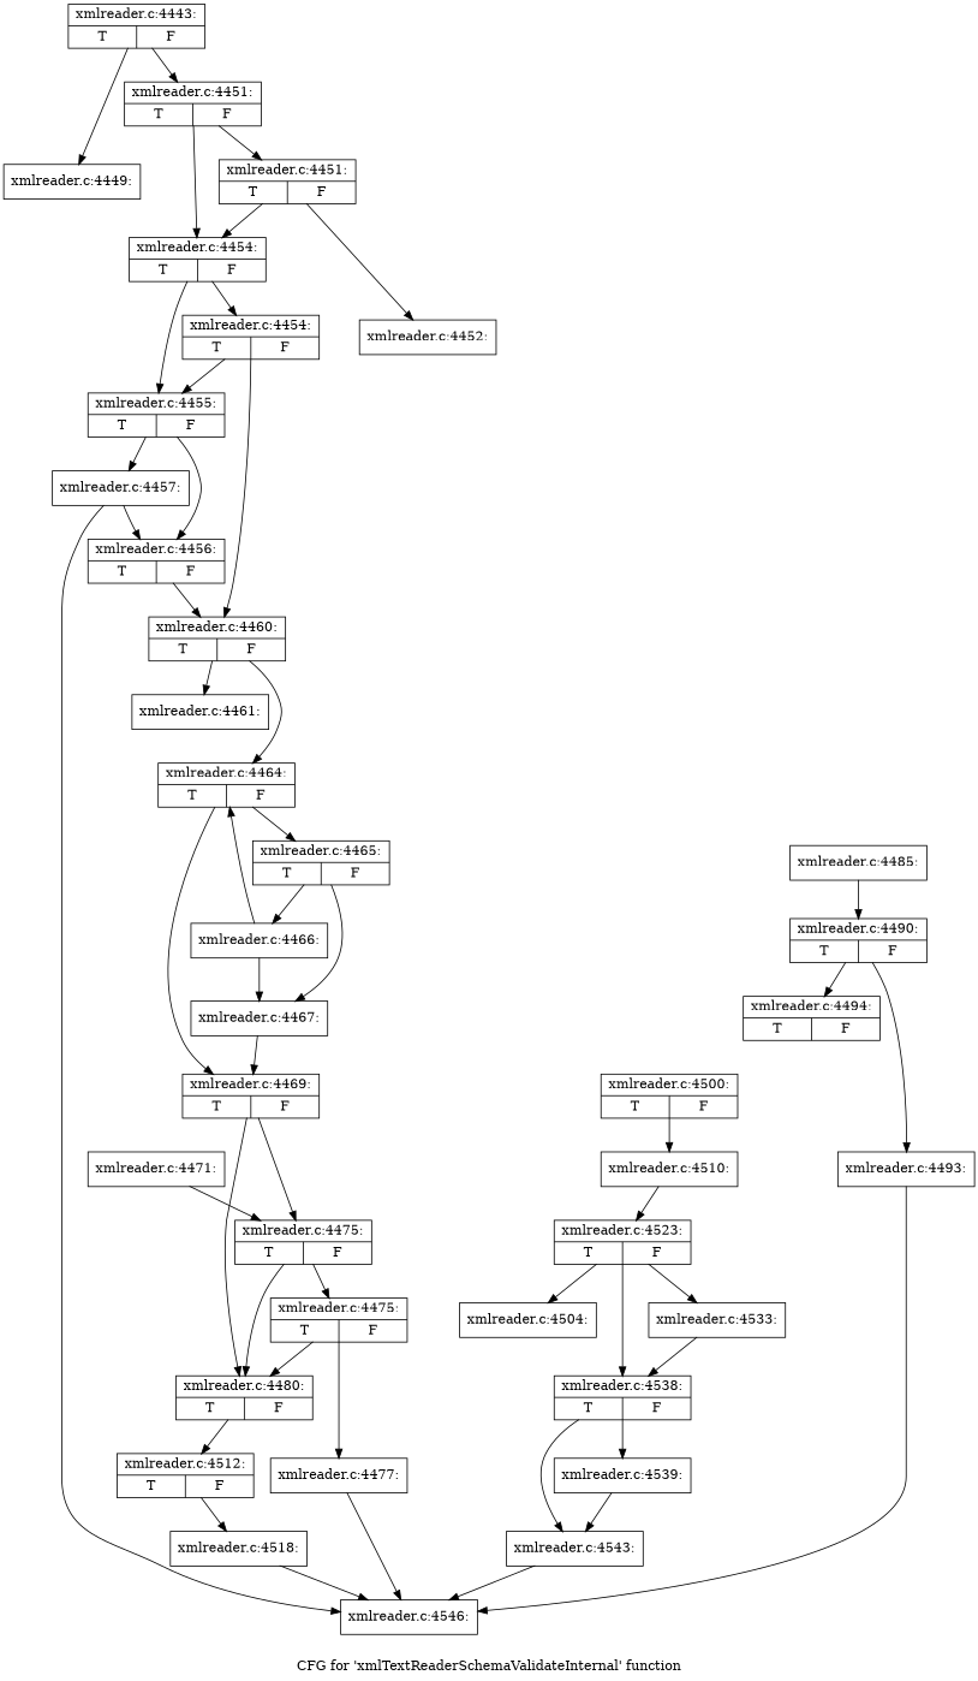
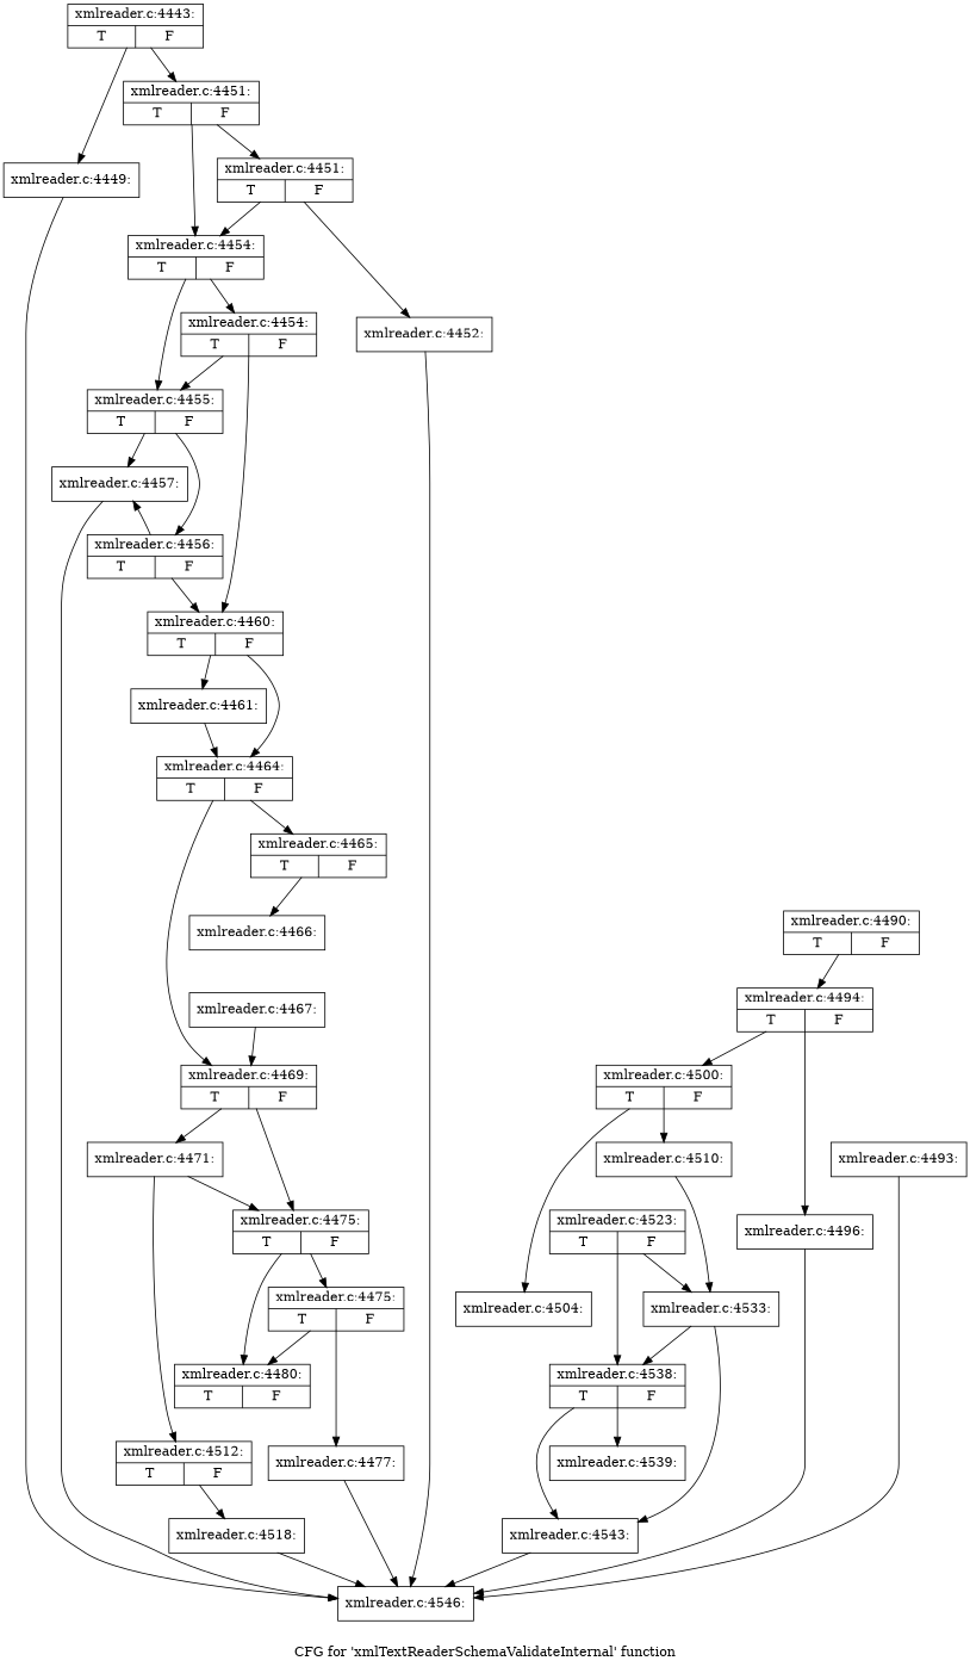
  digraph {
    label="CFG for 'xmlTextReaderSchemaValidateInternal' function"
    node [shape=record]
    n1 [label="{xmlreader.c:4443:|{<s0>T|<s1>F}}"]
    n2 [label="{xmlreader.c:4449:}"]
    n3 [label="{xmlreader.c:4451:|{<s0>T|<s1>F}}"]
    n4 [label="{xmlreader.c:4546:}"]
    n5 [label="{xmlreader.c:4451:|{<s0>T|<s1>F}}"]
    n6 [label="{xmlreader.c:4454:|{<s0>T|<s1>F}}"]
    n7 [label="{xmlreader.c:4452:}"]
    n8 [label="{xmlreader.c:4455:|{<s0>T|<s1>F}}"]
    n9 [label="{xmlreader.c:4454:|{<s0>T|<s1>F}}"]
    n10 [label="{xmlreader.c:4457:}"]
    n11 [label="{xmlreader.c:4456:|{<s0>T|<s1>F}}"]
    n12 [label="{xmlreader.c:4460:|{<s0>T|<s1>F}}"]
    n13 [label="{xmlreader.c:4461:}"]
    n14 [label="{xmlreader.c:4464:|{<s0>T|<s1>F}}"]
    n15 [label="{xmlreader.c:4465:|{<s0>T|<s1>F}}"]
    n16 [label="{xmlreader.c:4469:|{<s0>T|<s1>F}}"]
    n17 [label="{xmlreader.c:4467:}"]
    n18 [label="{xmlreader.c:4466:}"]
    n19 [label="{xmlreader.c:4471:}"]
    n20 [label="{xmlreader.c:4475:|{<s0>T|<s1>F}}"]
    n21 [label="{xmlreader.c:4475:|{<s0>T|<s1>F}}"]
    n22 [label="{xmlreader.c:4480:|{<s0>T|<s1>F}}"]
    n23 [label="{xmlreader.c:4477:}"]
    n24 [label="{xmlreader.c:4512:|{<s0>T|<s1>F}}"]
    n25 [label="{xmlreader.c:4518:}"]
-   n26 [label="{xmlreader.c:4485:}"]
    n27 [label="{xmlreader.c:4490:|{<s0>T|<s1>F}}"]
    n28 [label="{xmlreader.c:4493:}"]
    n29 [label="{xmlreader.c:4494:|{<s0>T|<s1>F}}"]
+   n30 [label="{xmlreader.c:4496:}"]
    n31 [label="{xmlreader.c:4500:|{<s0>T|<s1>F}}"]
    n32 [label="{xmlreader.c:4504:}"]
    n33 [label="{xmlreader.c:4510:}"]
    n34 [label="{xmlreader.c:4523:|{<s0>T|<s1>F}}"]
    n35 [label="{xmlreader.c:4533:}"]
    n36 [label="{xmlreader.c:4538:|{<s0>T|<s1>F}}"]
    n37 [label="{xmlreader.c:4539:}"]
    n38 [label="{xmlreader.c:4543:}"]
    n1 -> n2
    n1 -> n3
+   n2 -> n4
    n3 -> n5
    n3 -> n6
    n5 -> n6
    n5 -> n7
    n6 -> n8
    n6 -> n9
+   n7 -> n4
    n8 -> n10
    n8 -> n11
    n9 -> n8
    n9 -> n12
    n10 -> n4
-   n10 -> n11
+   n11 -> n10
    n11 -> n12
    n12 -> n13
    n12 -> n14
-   n18 -> n14
+   n13 -> n14
    n14 -> n15
    n14 -> n16
-   n15 -> n17
    n15 -> n18
-   n16 -> n22
+   n16 -> n19
    n16 -> n20
    n17 -> n16
-   n18 -> n17
    n19 -> n20
    n20 -> n21
    n20 -> n22
    n21 -> n22
    n21 -> n23
-   n22 -> n24
+   n19 -> n24
    n23 -> n4
    n24 -> n25
    n25 -> n4
-   n26 -> n27
-   n27 -> n28
    n27 -> n29
    n28 -> n4
-   n34 -> n32
+   n29 -> n30
+   n29 -> n31
+   n30 -> n4
+   n31 -> n32
    n31 -> n33
-   n33 -> n34
+   n33 -> n35
    n34 -> n35
    n34 -> n36
    n35 -> n36
    n36 -> n37
    n36 -> n38
-   n37 -> n38
+   n35 -> n38
    n38 -> n4
  }
